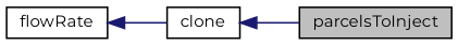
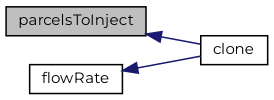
  digraph {
    fontname=Montserrat
    rankdir=LR
    node [color=black fontname=Montserrat fontsize=10 shape=record]
    edge [color=midnightblue dir=back fontname=Montserrat fontsize=10 labelfontname=Helvetica labelfontsize=10 style=solid]
    n1 [fillcolor=grey75 fontcolor=black height=0.2 label=parcelsToInject style=filled width=0.4]
    n2 [height=0.2 label=clone width=0.4]
    n3 [height=0.2 label=flowRate width=0.4]
-   n2 -> n1
+   n1 -> n2
    n3 -> n2
  }
